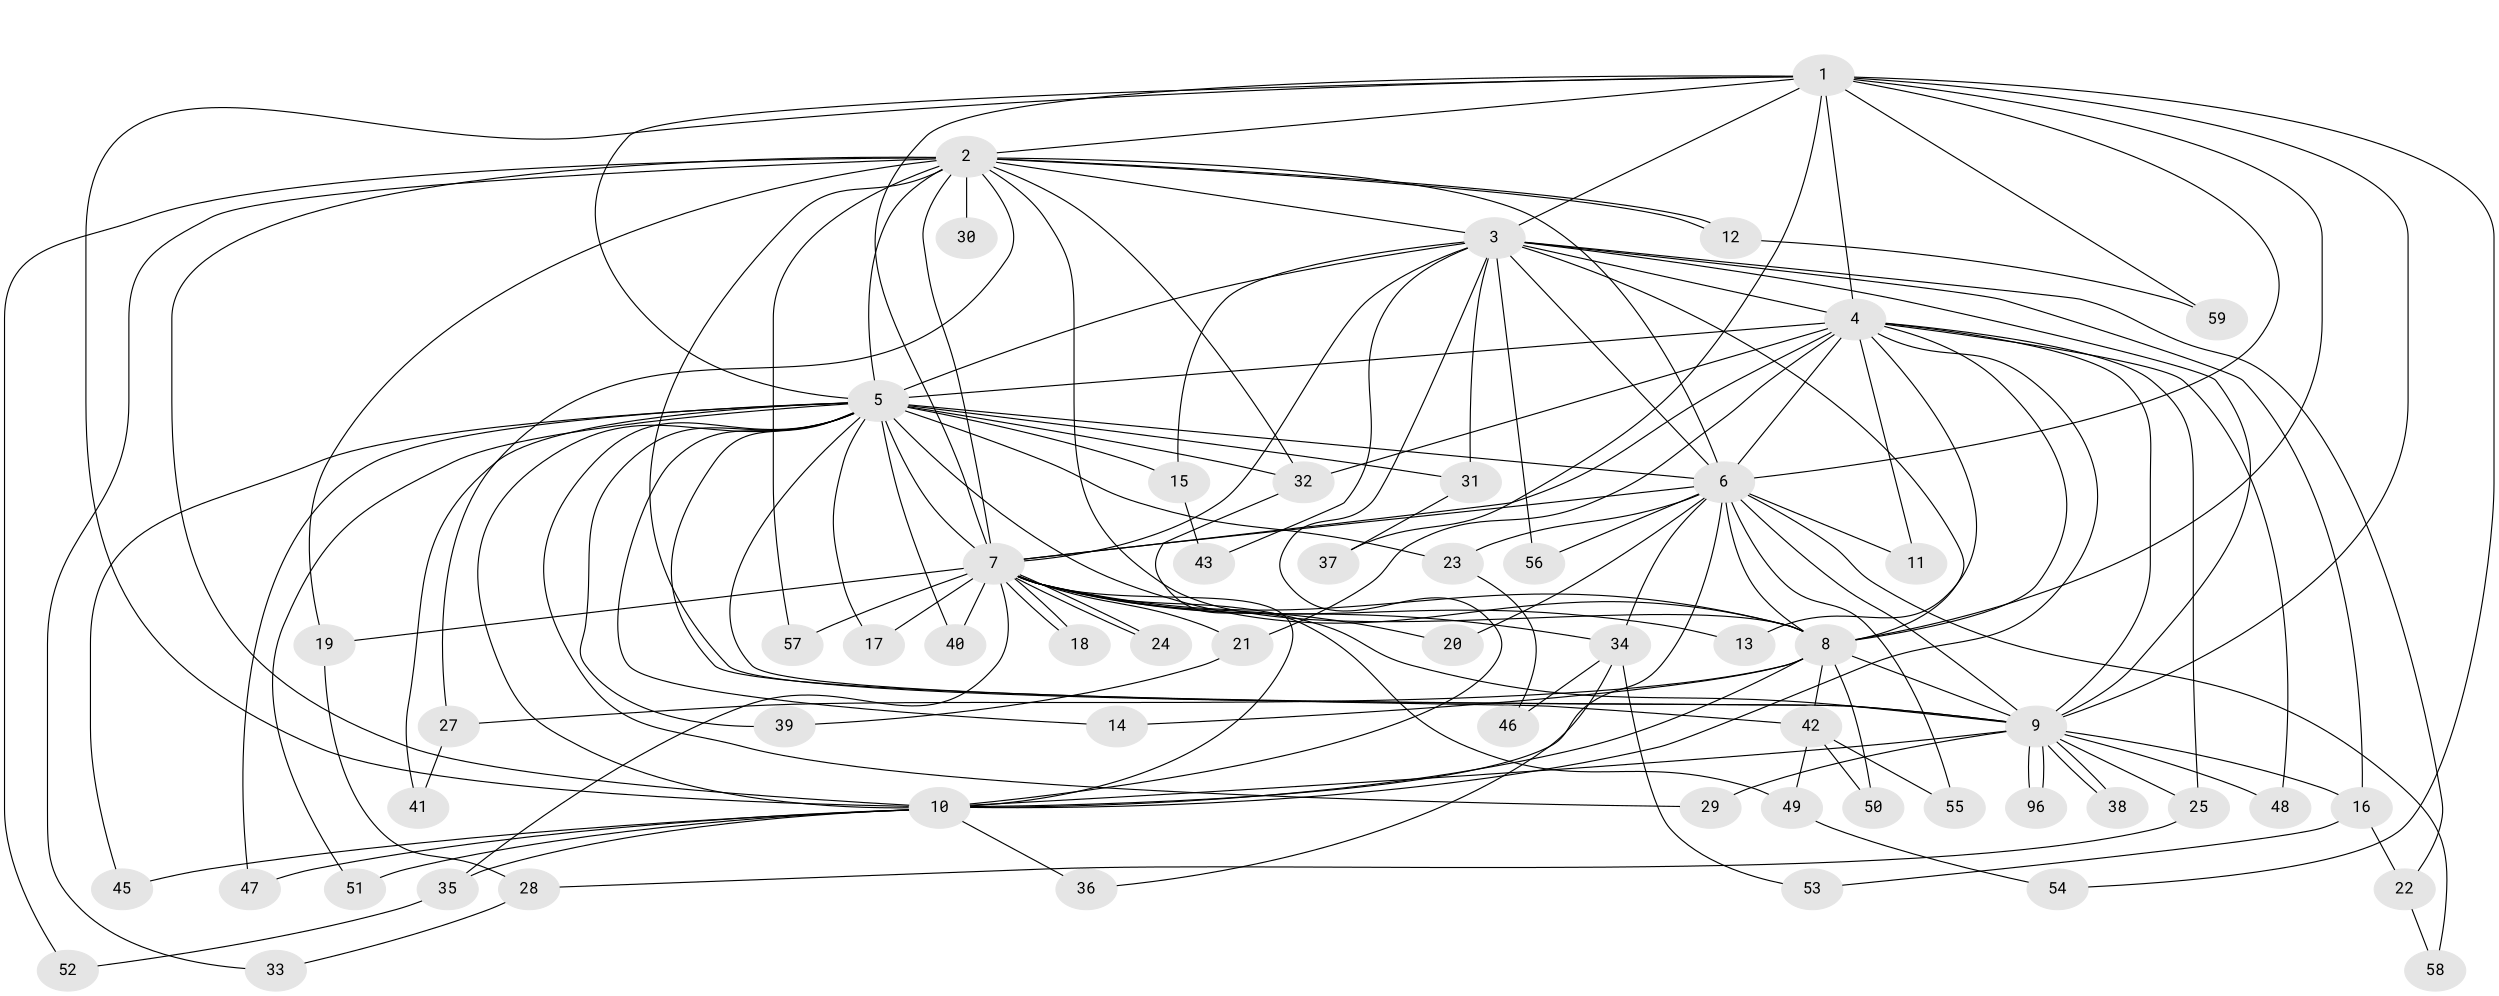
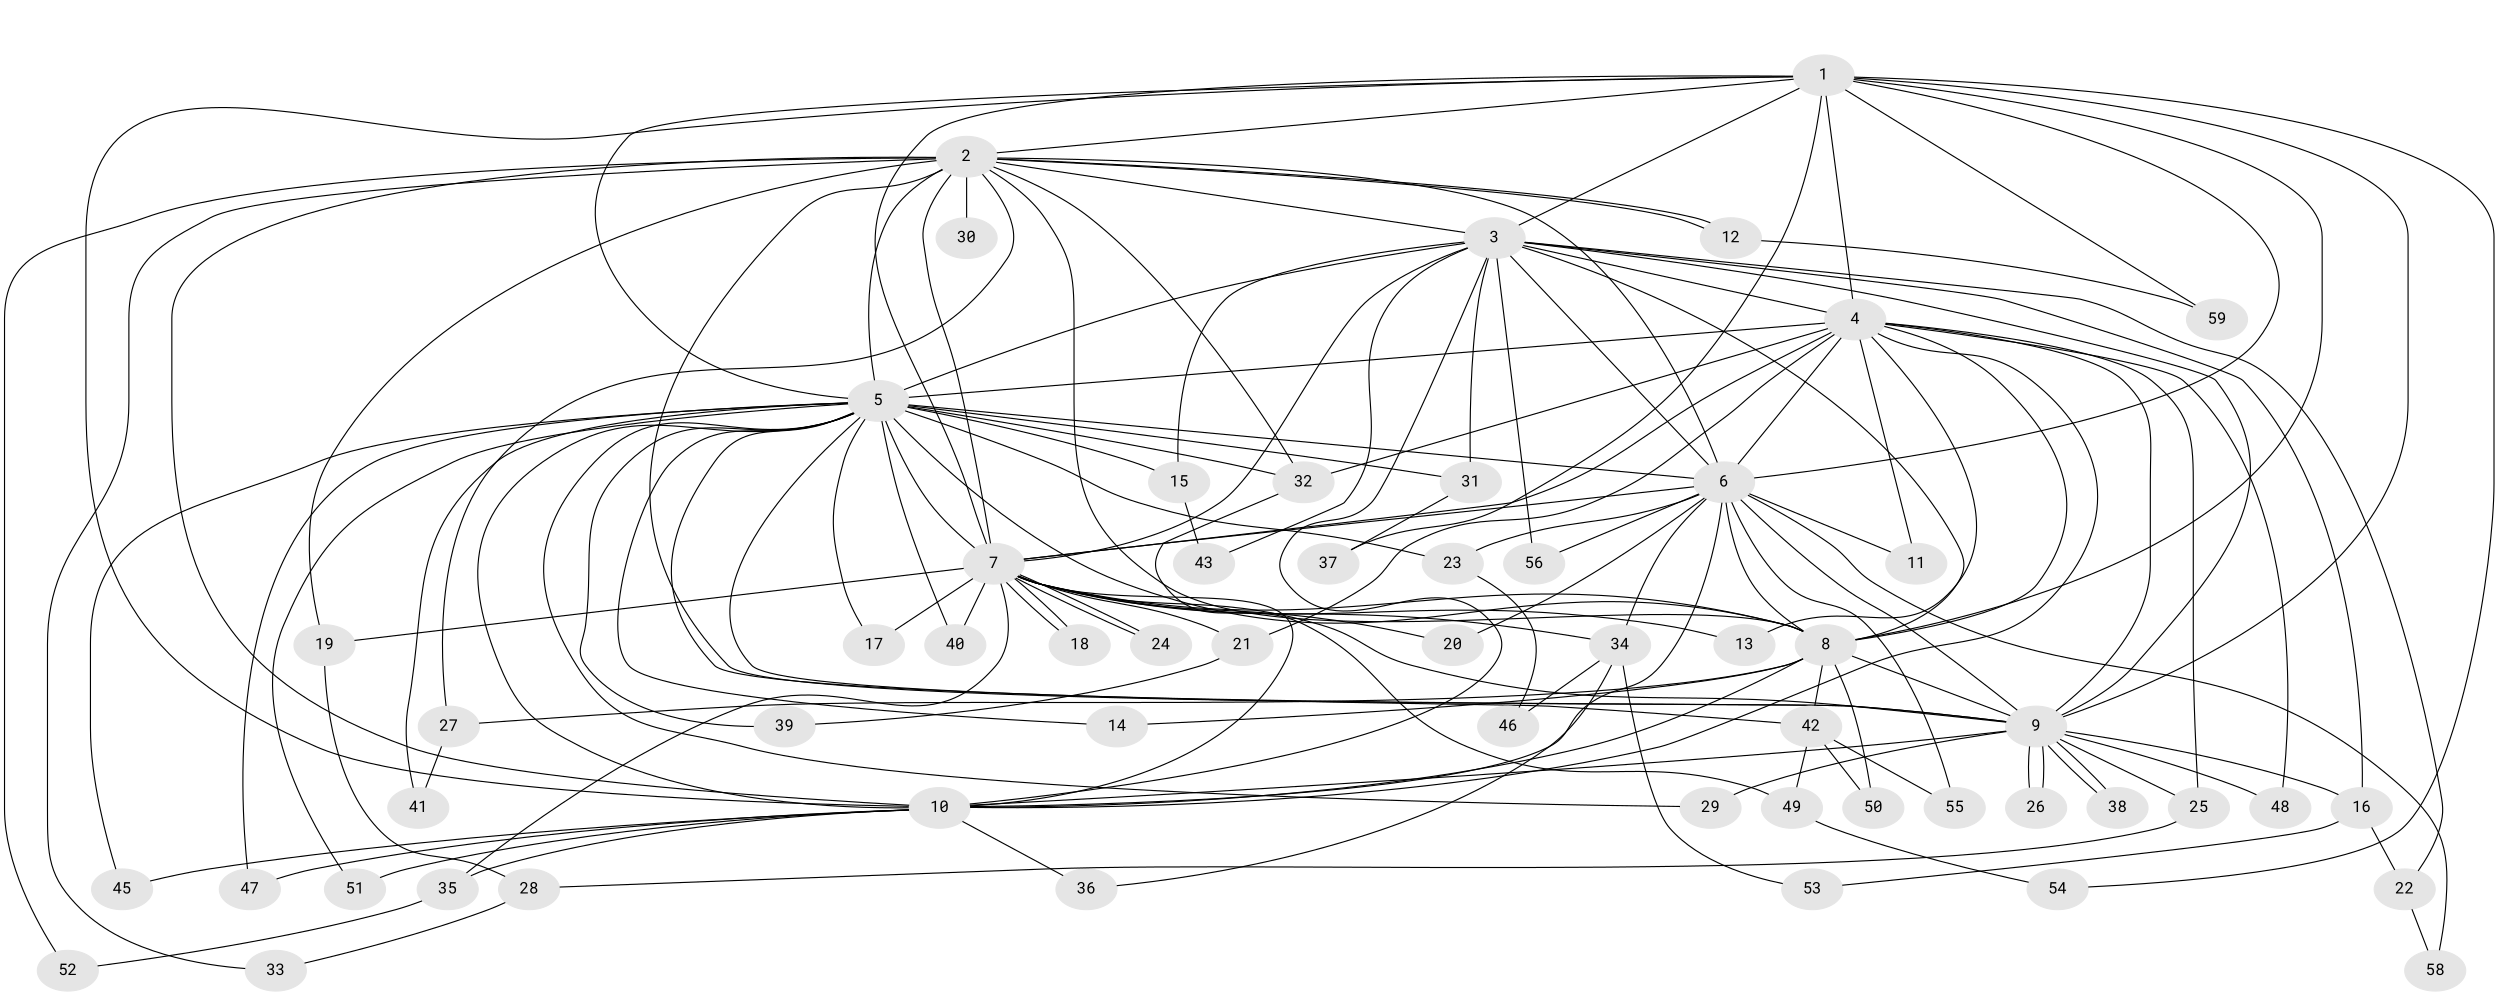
  graph {
    fontname="Roboto Mono"
    node [color=gray90 fontname="Roboto Mono" style=filled]
    edge [fontname="Roboto Mono"]
    1
    2
    3
    4
    5
    6
    7
    8
    9
    10
    37
    54
    59
    12
    19
    27
    30
    32
    33
    52
-   57
    15
    16
    22
    31
    43
    56
    11
    13
    21
    25
    48
    14
    17
    23
    29
    39
    40
    41
    42
    45
    47
    51
    20
    34
    55
    58
    18
    24
    35
    50
-   26 [label=96]
+   26
    38
    36
    28
    49
    53
    46
    1 -- 2
    1 -- 3
    1 -- 4
    1 -- 5
    1 -- 6
    1 -- 7
    1 -- 8
    1 -- 9
    1 -- 10
    1 -- 37
    1 -- 54
    1 -- 59
    2 -- 3
    2 -- 5
    2 -- 6
    2 -- 7
    2 -- 8
    2 -- 9
    2 -- 10
    2 -- 12
    2 -- 12
    2 -- 19
    2 -- 27
    2 -- 30
    2 -- 32
    2 -- 33
    2 -- 52
-   2 -- 57
    3 -- 4
    3 -- 5
    3 -- 6
    3 -- 7
    3 -- 8
    3 -- 9
    3 -- 10
    3 -- 15
    3 -- 16
    3 -- 22
    3 -- 31
    3 -- 43
    3 -- 56
    4 -- 5
    4 -- 6
    4 -- 7
    4 -- 8
    4 -- 9
    4 -- 10
    4 -- 11
    4 -- 13
    4 -- 21
    4 -- 25
    4 -- 48
    5 -- 6
    5 -- 7
    5 -- 8
    5 -- 9
    5 -- 10
    5 -- 32
    5 -- 15
    5 -- 31
    5 -- 14
    5 -- 17
    5 -- 23
    5 -- 29
    5 -- 39
    5 -- 40
    5 -- 41
    5 -- 42
    5 -- 45
    5 -- 47
    5 -- 51
    6 -- 7
    6 -- 8
    6 -- 9
    6 -- 10
    6 -- 56
    6 -- 11
    6 -- 23
    6 -- 20
    6 -- 34
    6 -- 55
    6 -- 58
    7 -- 8
    7 -- 9
    7 -- 10
    7 -- 19
-   7 -- 57
    7 -- 13
    7 -- 21
    7 -- 17
    7 -- 40
    7 -- 20
    7 -- 34
    7 -- 18
    7 -- 18
    7 -- 24
    7 -- 24
    7 -- 35
    8 -- 9
    8 -- 10
    8 -- 27
    8 -- 14
    8 -- 42
    8 -- 50
    9 -- 10
    9 -- 16
    9 -- 25
    9 -- 48
    9 -- 29
    9 -- 26
    9 -- 26
    9 -- 38
    9 -- 38
    10 -- 45
    10 -- 47
    10 -- 51
    10 -- 35
    10 -- 36
    12 -- 59
    19 -- 28
    27 -- 41
    32 -- 4
    32 -- 49
    15 -- 43
    16 -- 22
    16 -- 53
    22 -- 58
    31 -- 37
    21 -- 39
    25 -- 28
    23 -- 46
    42 -- 55
    42 -- 50
    42 -- 49
    34 -- 36
    34 -- 53
    34 -- 46
    35 -- 52
    28 -- 33
    49 -- 54
  }
